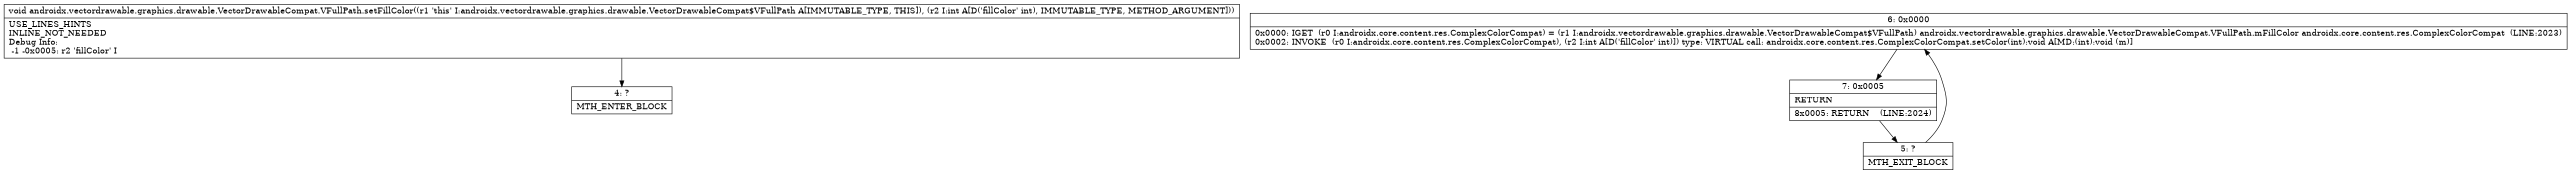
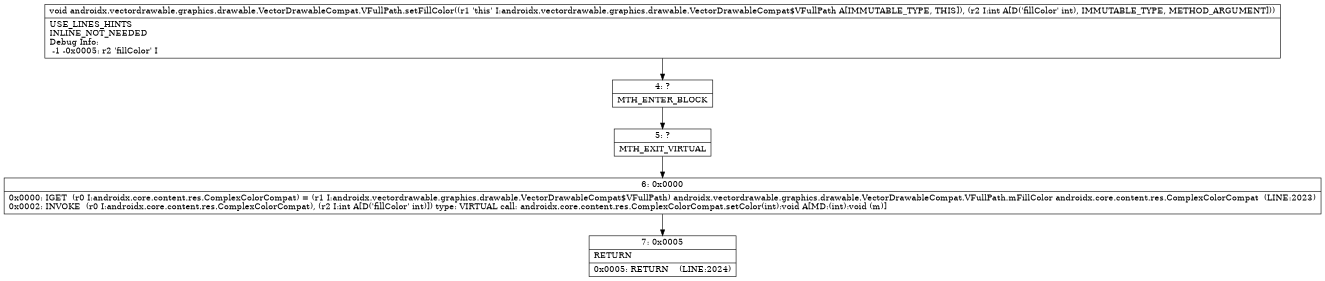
  digraph {
    node [shape=record]
    n1 [label="{4\:\ ?|MTH_ENTER_BLOCK\l}"]
    n2 [label="{6\:\ 0x0000|0x0000: IGET  (r0 I:androidx.core.content.res.ComplexColorCompat) = (r1 I:androidx.vectordrawable.graphics.drawable.VectorDrawableCompat$VFullPath) androidx.vectordrawable.graphics.drawable.VectorDrawableCompat.VFullPath.mFillColor androidx.core.content.res.ComplexColorCompat  (LINE:2023)\l0x0002: INVOKE  (r0 I:androidx.core.content.res.ComplexColorCompat), (r2 I:int A[D('fillColor' int)]) type: VIRTUAL call: androidx.core.content.res.ComplexColorCompat.setColor(int):void A[MD:(int):void (m)]\l}"]
-   n3 [label="{7\:\ 0x0005|RETURN\l|8x0005: RETURN    (LINE:2024)\l}"]
-   n4 [label="{5\:\ ?|MTH_EXIT_BLOCK\l}"]
+   n3 [label="{7\:\ 0x0005|RETURN\l|0x0005: RETURN    (LINE:2024)\l}"]
+   n4 [label="{5\:\ ?|MTH_EXIT_VIRTUAL\l}"]
    n5 [label="{void androidx.vectordrawable.graphics.drawable.VectorDrawableCompat.VFullPath.setFillColor((r1 'this' I:androidx.vectordrawable.graphics.drawable.VectorDrawableCompat$VFullPath A[IMMUTABLE_TYPE, THIS]), (r2 I:int A[D('fillColor' int), IMMUTABLE_TYPE, METHOD_ARGUMENT]))  | USE_LINES_HINTS\lINLINE_NOT_NEEDED\lDebug Info:\l  \-1 \-0x0005: r2 'fillColor' I\l}"]
    n2 -> n3
-   n3 -> n4
+   n1 -> n4
    n4 -> n2
    n5 -> n1
  }
